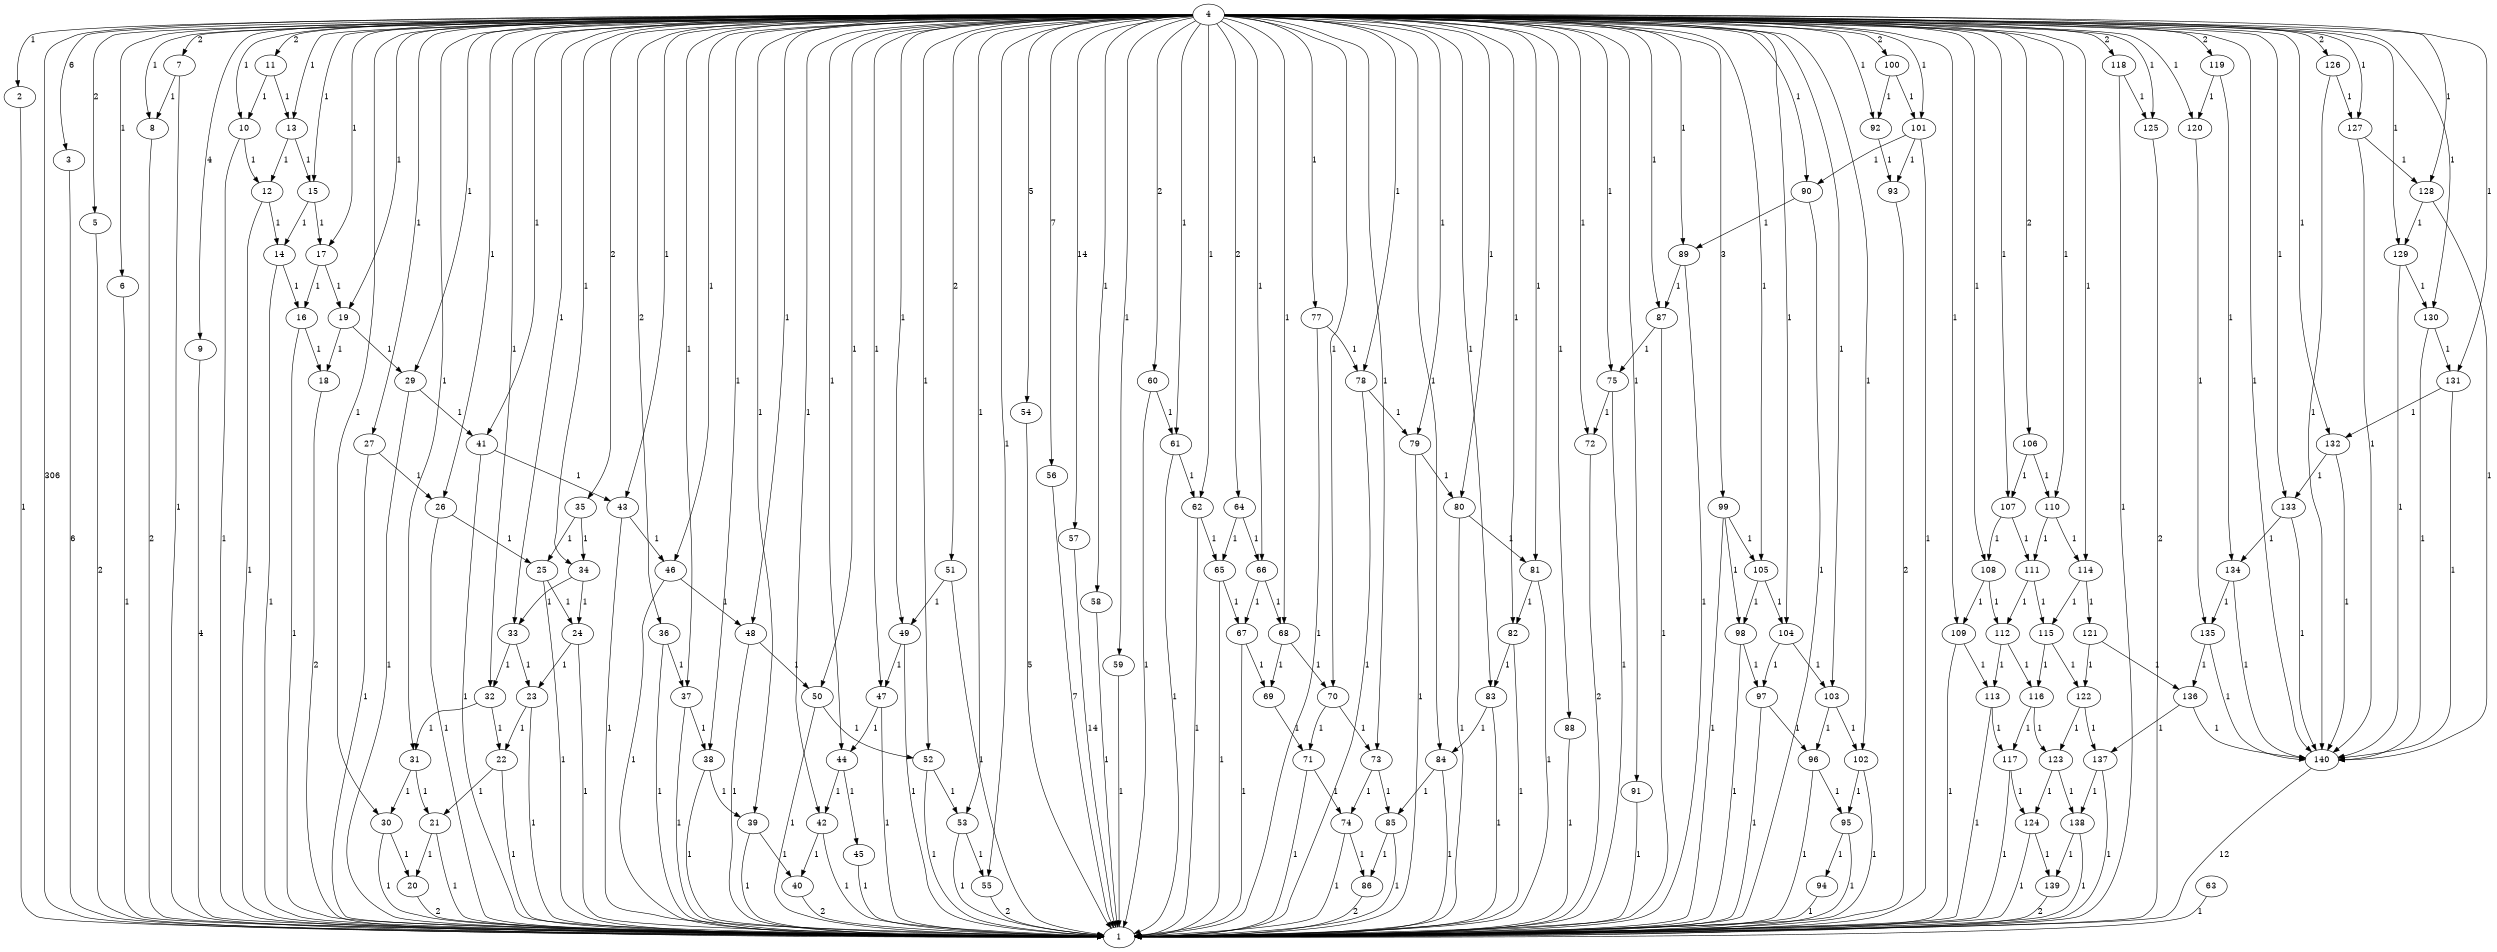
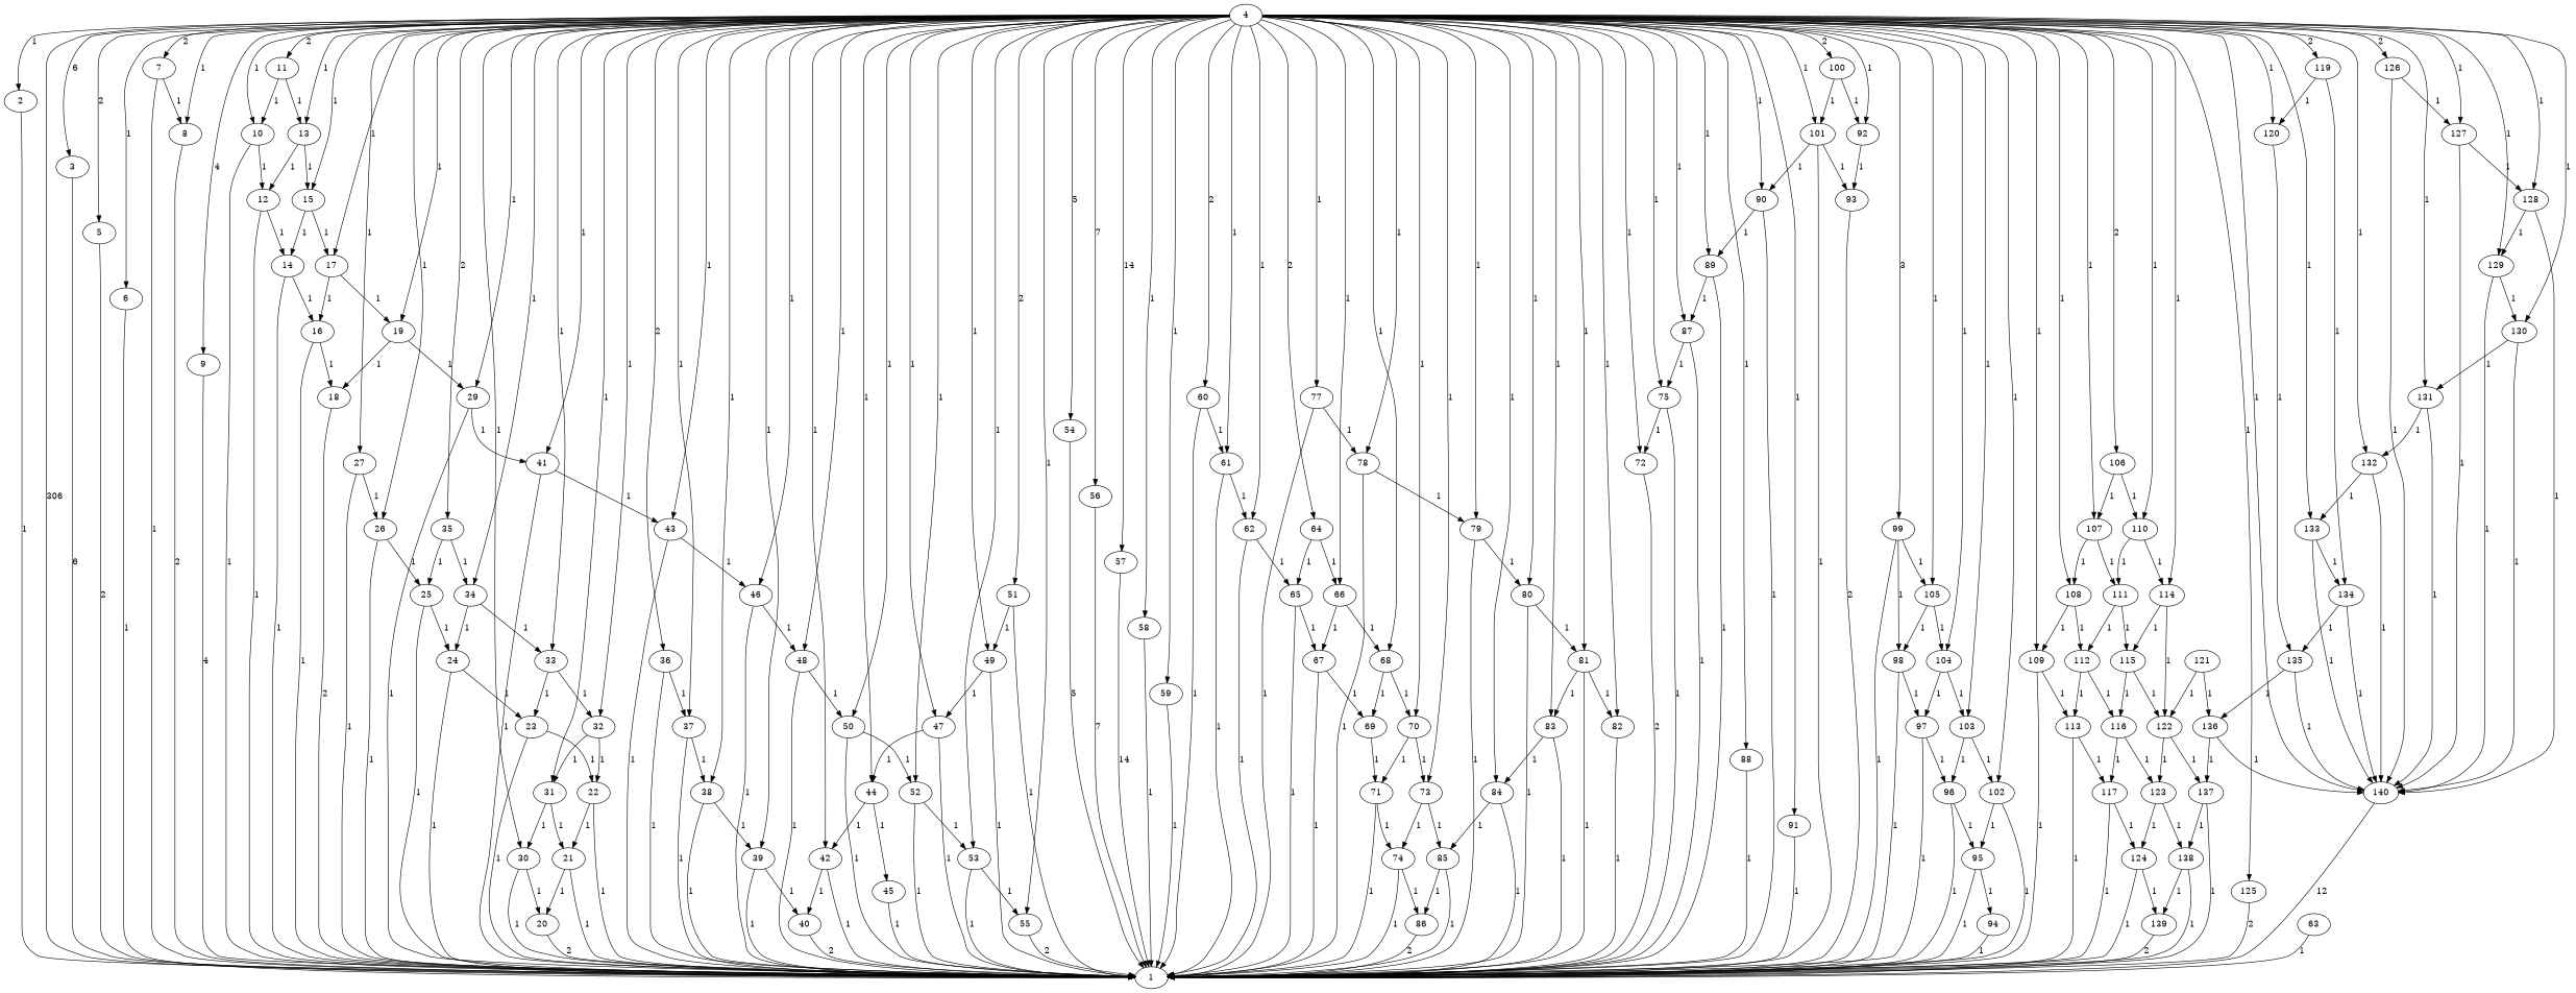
  digraph {
    fontname="DejaVu Serif"
    node [fontname="DejaVu Serif"]
    edge [fontname="DejaVu Serif"]
    2
    1
    3
    4
    5
    6
    7
    8
    9
    10
    11
    13
    15
    17
    19
    26
    27
    29
    30
    31
    32
    33
    34
    35
    36
    37
    38
    39
    41
    42
    43
    44
    46
    47
    48
    49
    50
    51
    52
    53
    54
    55
    56
    57
    58
    59
    60
    61
    62
    64
    66
    68
    70
    72
    73
    75
    77
    78
    79
    80
    81
    82
    83
    84
    87
    88
    89
    90
    91
    92
    99
    100
    101
    102
    103
    104
    105
    106
    107
    108
    109
    110
    114
-   118
    119
    120
    125
    126
    127
    128
    129
    130
    131
    132
    133
    140
    12
    14
    16
    18
    25
    20
    21
    22
    23
    24
    40
    45
    65
    63
    67
    69
    71
    74
    85
    93
    98
    95
    96
    97
    111
    112
    113
    115
    121
    134
    135
    86
    94
    116
    117
    122
    136
    123
    124
    137
    138
    139
    2 -> 1 [label=1]
    3 -> 1 [label=6]
    4 -> 2 [label=1]
    4 -> 1 [label=306]
    4 -> 3 [label=6]
    4 -> 5 [label=2]
    4 -> 6 [label=1]
    4 -> 7 [label=2]
    4 -> 8 [label=1]
    4 -> 9 [label=4]
    4 -> 10 [label=1]
    4 -> 11 [label=2]
    4 -> 13 [label=1]
    4 -> 15 [label=1]
    4 -> 17 [label=1]
    4 -> 19 [label=1]
    4 -> 26 [label=1]
    4 -> 27 [label=1]
    4 -> 29 [label=1]
    4 -> 30 [label=1]
    4 -> 31 [label=1]
    4 -> 32 [label=1]
    4 -> 33 [label=1]
    4 -> 34 [label=1]
    4 -> 35 [label=2]
    4 -> 36 [label=2]
    4 -> 37 [label=1]
    4 -> 38 [label=1]
    4 -> 39 [label=1]
    4 -> 41 [label=1]
    4 -> 42 [label=1]
    4 -> 43 [label=1]
    4 -> 44 [label=1]
    4 -> 46 [label=1]
    4 -> 47 [label=1]
    4 -> 48 [label=1]
    4 -> 49 [label=1]
    4 -> 50 [label=1]
    4 -> 51 [label=2]
    4 -> 52 [label=1]
    4 -> 53 [label=1]
    4 -> 54 [label=5]
    4 -> 55 [label=1]
    4 -> 56 [label=7]
    4 -> 57 [label=14]
    4 -> 58 [label=1]
    4 -> 59 [label=1]
    4 -> 60 [label=2]
    4 -> 61 [label=1]
    4 -> 62 [label=1]
    4 -> 64 [label=2]
    4 -> 66 [label=1]
    4 -> 68 [label=1]
    4 -> 70 [label=1]
    4 -> 72 [label=1]
    4 -> 73 [label=1]
    4 -> 75 [label=1]
    4 -> 77 [label=1]
    4 -> 78 [label=1]
    4 -> 79 [label=1]
    4 -> 80 [label=1]
    4 -> 81 [label=1]
    4 -> 82 [label=1]
    4 -> 83 [label=1]
    4 -> 84 [label=1]
    4 -> 87 [label=1]
    4 -> 88 [label=1]
    4 -> 89 [label=1]
    4 -> 90 [label=1]
    4 -> 91 [label=1]
    4 -> 92 [label=1]
    4 -> 99 [label=3]
    4 -> 100 [label=2]
    4 -> 101 [label=1]
    4 -> 102 [label=1]
    4 -> 103 [label=1]
    4 -> 104 [label=1]
    4 -> 105 [label=1]
    4 -> 106 [label=2]
    4 -> 107 [label=1]
    4 -> 108 [label=1]
    4 -> 109 [label=1]
    4 -> 110 [label=1]
    4 -> 114 [label=1]
-   4 -> 118 [label=2]
    4 -> 119 [label=2]
    4 -> 120 [label=1]
    4 -> 125 [label=1]
    4 -> 126 [label=2]
    4 -> 127 [label=1]
    4 -> 128 [label=1]
    4 -> 129 [label=1]
    4 -> 130 [label=1]
    4 -> 131 [label=1]
    4 -> 132 [label=1]
    4 -> 133 [label=1]
    4 -> 140 [label=1]
    5 -> 1 [label=2]
    6 -> 1 [label=1]
    7 -> 1 [label=1]
    7 -> 8 [label=1]
    8 -> 1 [label=2]
    9 -> 1 [label=4]
    10 -> 1 [label=1]
    10 -> 12 [label=1]
    11 -> 10 [label=1]
    11 -> 13 [label=1]
    13 -> 15 [label=1]
    13 -> 12 [label=1]
    15 -> 17 [label=1]
    15 -> 14 [label=1]
    17 -> 19 [label=1]
    17 -> 16 [label=1]
    19 -> 29 [label=1]
    19 -> 18 [label=1]
    26 -> 1 [label=1]
    26 -> 25 [label=1]
    27 -> 1 [label=1]
    27 -> 26 [label=1]
    29 -> 1 [label=1]
    29 -> 41 [label=1]
    30 -> 1 [label=1]
    30 -> 20 [label=1]
    31 -> 30 [label=1]
    31 -> 21 [label=1]
    32 -> 31 [label=1]
    32 -> 22 [label=1]
    33 -> 32 [label=1]
    33 -> 23 [label=1]
    34 -> 33 [label=1]
    34 -> 24 [label=1]
    35 -> 34 [label=1]
    35 -> 25 [label=1]
    36 -> 1 [label=1]
    36 -> 37 [label=1]
    37 -> 1 [label=1]
    37 -> 38 [label=1]
    38 -> 1 [label=1]
    38 -> 39 [label=1]
    39 -> 1 [label=1]
    39 -> 40 [label=1]
    41 -> 1 [label=1]
    41 -> 43 [label=1]
    42 -> 1 [label=1]
    42 -> 40 [label=1]
    43 -> 1 [label=1]
    43 -> 46 [label=1]
    44 -> 42 [label=1]
    44 -> 45 [label=1]
    46 -> 1 [label=1]
    46 -> 48 [label=1]
    47 -> 1 [label=1]
    47 -> 44 [label=1]
    48 -> 1 [label=1]
    48 -> 50 [label=1]
    49 -> 1 [label=1]
    49 -> 47 [label=1]
    50 -> 1 [label=1]
    50 -> 52 [label=1]
    51 -> 1 [label=1]
    51 -> 49 [label=1]
    52 -> 1 [label=1]
    52 -> 53 [label=1]
    53 -> 1 [label=1]
    53 -> 55 [label=1]
    54 -> 1 [label=5]
    55 -> 1 [label=2]
    56 -> 1 [label=7]
    57 -> 1 [label=14]
    58 -> 1 [label=1]
    59 -> 1 [label=1]
    60 -> 1 [label=1]
    60 -> 61 [label=1]
    61 -> 1 [label=1]
    61 -> 62 [label=1]
    62 -> 1 [label=1]
    62 -> 65 [label=1]
    64 -> 66 [label=1]
    64 -> 65 [label=1]
    66 -> 68 [label=1]
    66 -> 67 [label=1]
    68 -> 70 [label=1]
    68 -> 69 [label=1]
    70 -> 73 [label=1]
    70 -> 71 [label=1]
    72 -> 1 [label=2]
    73 -> 74 [label=1]
    73 -> 85 [label=1]
    75 -> 1 [label=1]
    75 -> 72 [label=1]
    77 -> 1 [label=1]
    77 -> 78 [label=1]
    78 -> 1 [label=1]
    78 -> 79 [label=1]
    79 -> 1 [label=1]
    79 -> 80 [label=1]
    80 -> 1 [label=1]
    80 -> 81 [label=1]
    81 -> 1 [label=1]
    81 -> 82 [label=1]
    82 -> 1 [label=1]
-   82 -> 83 [label=1]
+   81 -> 83 [label=1]
    83 -> 1 [label=1]
    83 -> 84 [label=1]
    84 -> 1 [label=1]
    84 -> 85 [label=1]
    87 -> 1 [label=1]
    87 -> 75 [label=1]
    88 -> 1 [label=1]
    89 -> 1 [label=1]
    89 -> 87 [label=1]
    90 -> 1 [label=1]
    90 -> 89 [label=1]
    91 -> 1 [label=1]
    92 -> 93 [label=1]
    99 -> 1 [label=1]
    99 -> 105 [label=1]
    99 -> 98 [label=1]
    100 -> 92 [label=1]
    100 -> 101 [label=1]
    101 -> 1 [label=1]
    101 -> 90 [label=1]
    101 -> 93 [label=1]
    102 -> 1 [label=1]
    102 -> 95 [label=1]
    103 -> 102 [label=1]
    103 -> 96 [label=1]
    104 -> 103 [label=1]
    104 -> 97 [label=1]
    105 -> 104 [label=1]
    105 -> 98 [label=1]
    106 -> 107 [label=1]
    106 -> 110 [label=1]
    107 -> 108 [label=1]
    107 -> 111 [label=1]
    108 -> 109 [label=1]
    108 -> 112 [label=1]
    109 -> 1 [label=1]
    109 -> 113 [label=1]
    110 -> 114 [label=1]
    110 -> 111 [label=1]
    114 -> 115 [label=1]
-   114 -> 121 [label=1]
-   118 -> 1 [label=1]
-   118 -> 125 [label=1]
+   114 -> 122 [label=1]
    119 -> 120 [label=1]
    119 -> 134 [label=1]
    120 -> 135 [label=1]
    125 -> 1 [label=2]
    126 -> 127 [label=1]
    126 -> 140 [label=1]
    127 -> 128 [label=1]
    127 -> 140 [label=1]
    128 -> 129 [label=1]
    128 -> 140 [label=1]
    129 -> 130 [label=1]
    129 -> 140 [label=1]
    130 -> 131 [label=1]
    130 -> 140 [label=1]
    131 -> 132 [label=1]
    131 -> 140 [label=1]
    132 -> 133 [label=1]
    132 -> 140 [label=1]
    133 -> 140 [label=1]
    133 -> 134 [label=1]
    140 -> 1 [label=12]
    12 -> 1 [label=1]
    12 -> 14 [label=1]
    14 -> 1 [label=1]
    14 -> 16 [label=1]
    16 -> 1 [label=1]
    16 -> 18 [label=1]
    18 -> 1 [label=2]
    25 -> 1 [label=1]
    25 -> 24 [label=1]
    20 -> 1 [label=2]
    21 -> 1 [label=1]
    21 -> 20 [label=1]
    22 -> 1 [label=1]
    22 -> 21 [label=1]
    23 -> 1 [label=1]
    23 -> 22 [label=1]
    24 -> 1 [label=1]
    24 -> 23 [label=1]
    40 -> 1 [label=2]
    45 -> 1 [label=1]
    65 -> 1 [label=1]
    65 -> 67 [label=1]
    63 -> 1 [label=1]
    67 -> 1 [label=1]
    67 -> 69 [label=1]
    69 -> 71 [label=1]
    71 -> 1 [label=1]
    71 -> 74 [label=1]
    74 -> 1 [label=1]
    74 -> 86 [label=1]
    85 -> 1 [label=1]
    85 -> 86 [label=1]
    93 -> 1 [label=2]
    98 -> 1 [label=1]
    98 -> 97 [label=1]
    95 -> 1 [label=1]
    95 -> 94 [label=1]
    96 -> 1 [label=1]
    96 -> 95 [label=1]
    97 -> 1 [label=1]
    97 -> 96 [label=1]
    111 -> 112 [label=1]
    111 -> 115 [label=1]
    112 -> 113 [label=1]
    112 -> 116 [label=1]
    113 -> 1 [label=1]
    113 -> 117 [label=1]
    115 -> 116 [label=1]
    115 -> 122 [label=1]
    121 -> 122 [label=1]
    121 -> 136 [label=1]
    134 -> 140 [label=1]
    134 -> 135 [label=1]
    135 -> 140 [label=1]
    135 -> 136 [label=1]
    86 -> 1 [label=2]
    94 -> 1 [label=1]
    116 -> 117 [label=1]
    116 -> 123 [label=1]
    117 -> 1 [label=1]
    117 -> 124 [label=1]
    122 -> 123 [label=1]
    122 -> 137 [label=1]
    136 -> 140 [label=1]
    136 -> 137 [label=1]
    123 -> 124 [label=1]
    123 -> 138 [label=1]
    124 -> 1 [label=1]
    124 -> 139 [label=1]
    137 -> 1 [label=1]
    137 -> 138 [label=1]
    138 -> 1 [label=1]
    138 -> 139 [label=1]
    139 -> 1 [label=2]
  }
